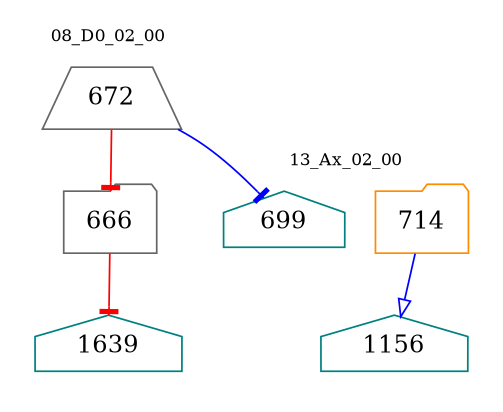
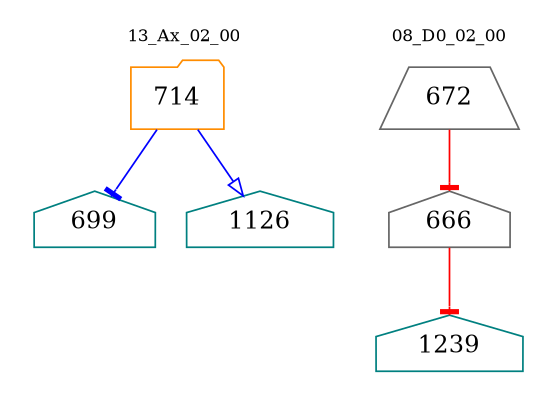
  digraph {
    node [color=teal shape=house]
    edge [arrowhead=tee color=blue]
    n1 [color=darkorange label=714 shape=folder]
    n2 [label=699]
-   n3 [label=1156]
-   n4 [color=gray40 label=666 shape=folder]
+   n3 [label=1126]
+   n4 [color=gray40 label=666]
    n5 [color=gray40 label=672 shape=trapezium]
-   n6 [label=1639]
+   n6 [label=1239]
    subgraph cluster_1 {
      color=white
      fontsize=10
      label="13_Ax_02_00"
      n1
      n2
      n3
    }
    subgraph cluster_2 {
      color=white
      fontsize=10
      label="08_D0_02_00"
      n4
      n5
      n6
    }
-   n5 -> n2
+   n1 -> n2
    n1 -> n3 [arrowhead=onormal]
    n4 -> n6 [color=red]
    n5 -> n4 [color=red]
  }
